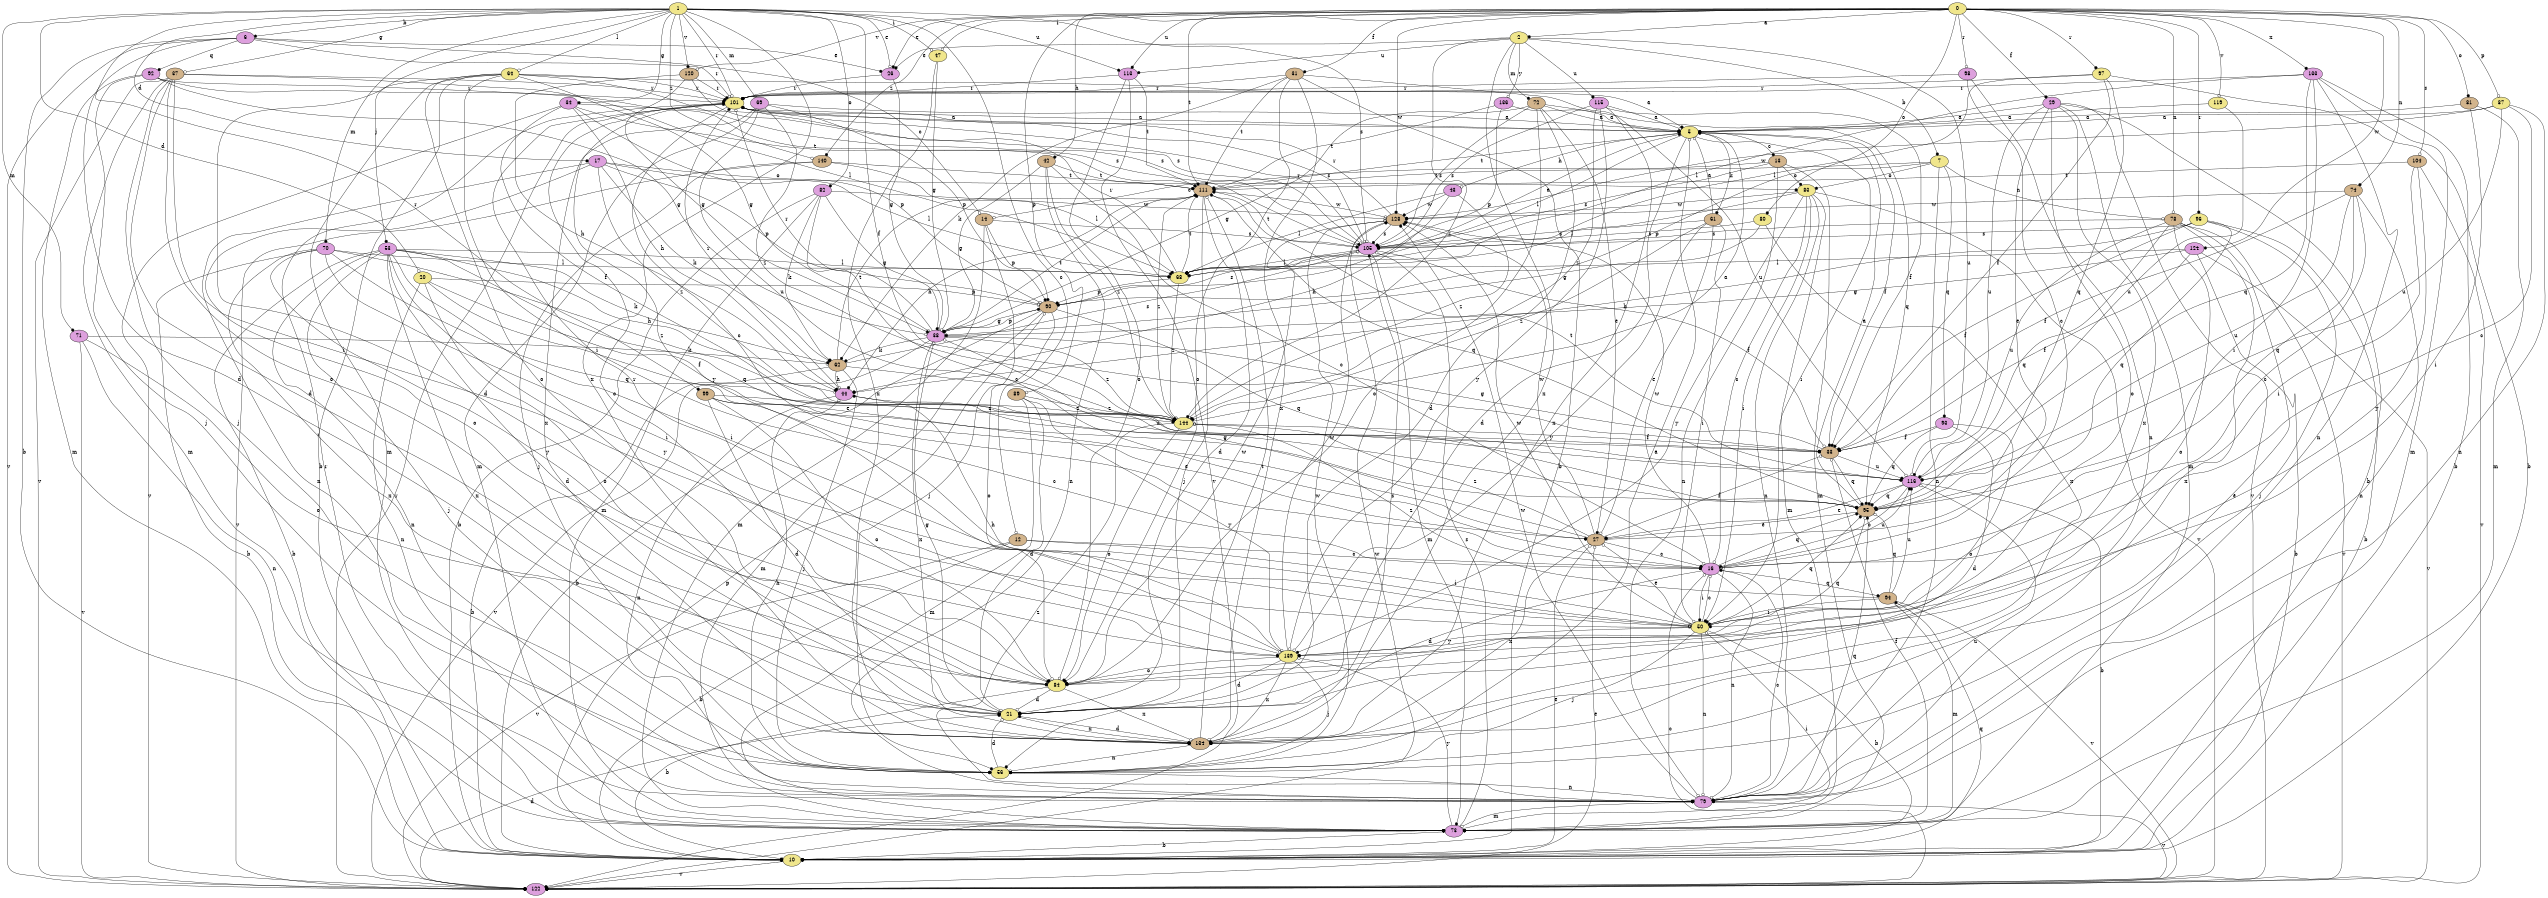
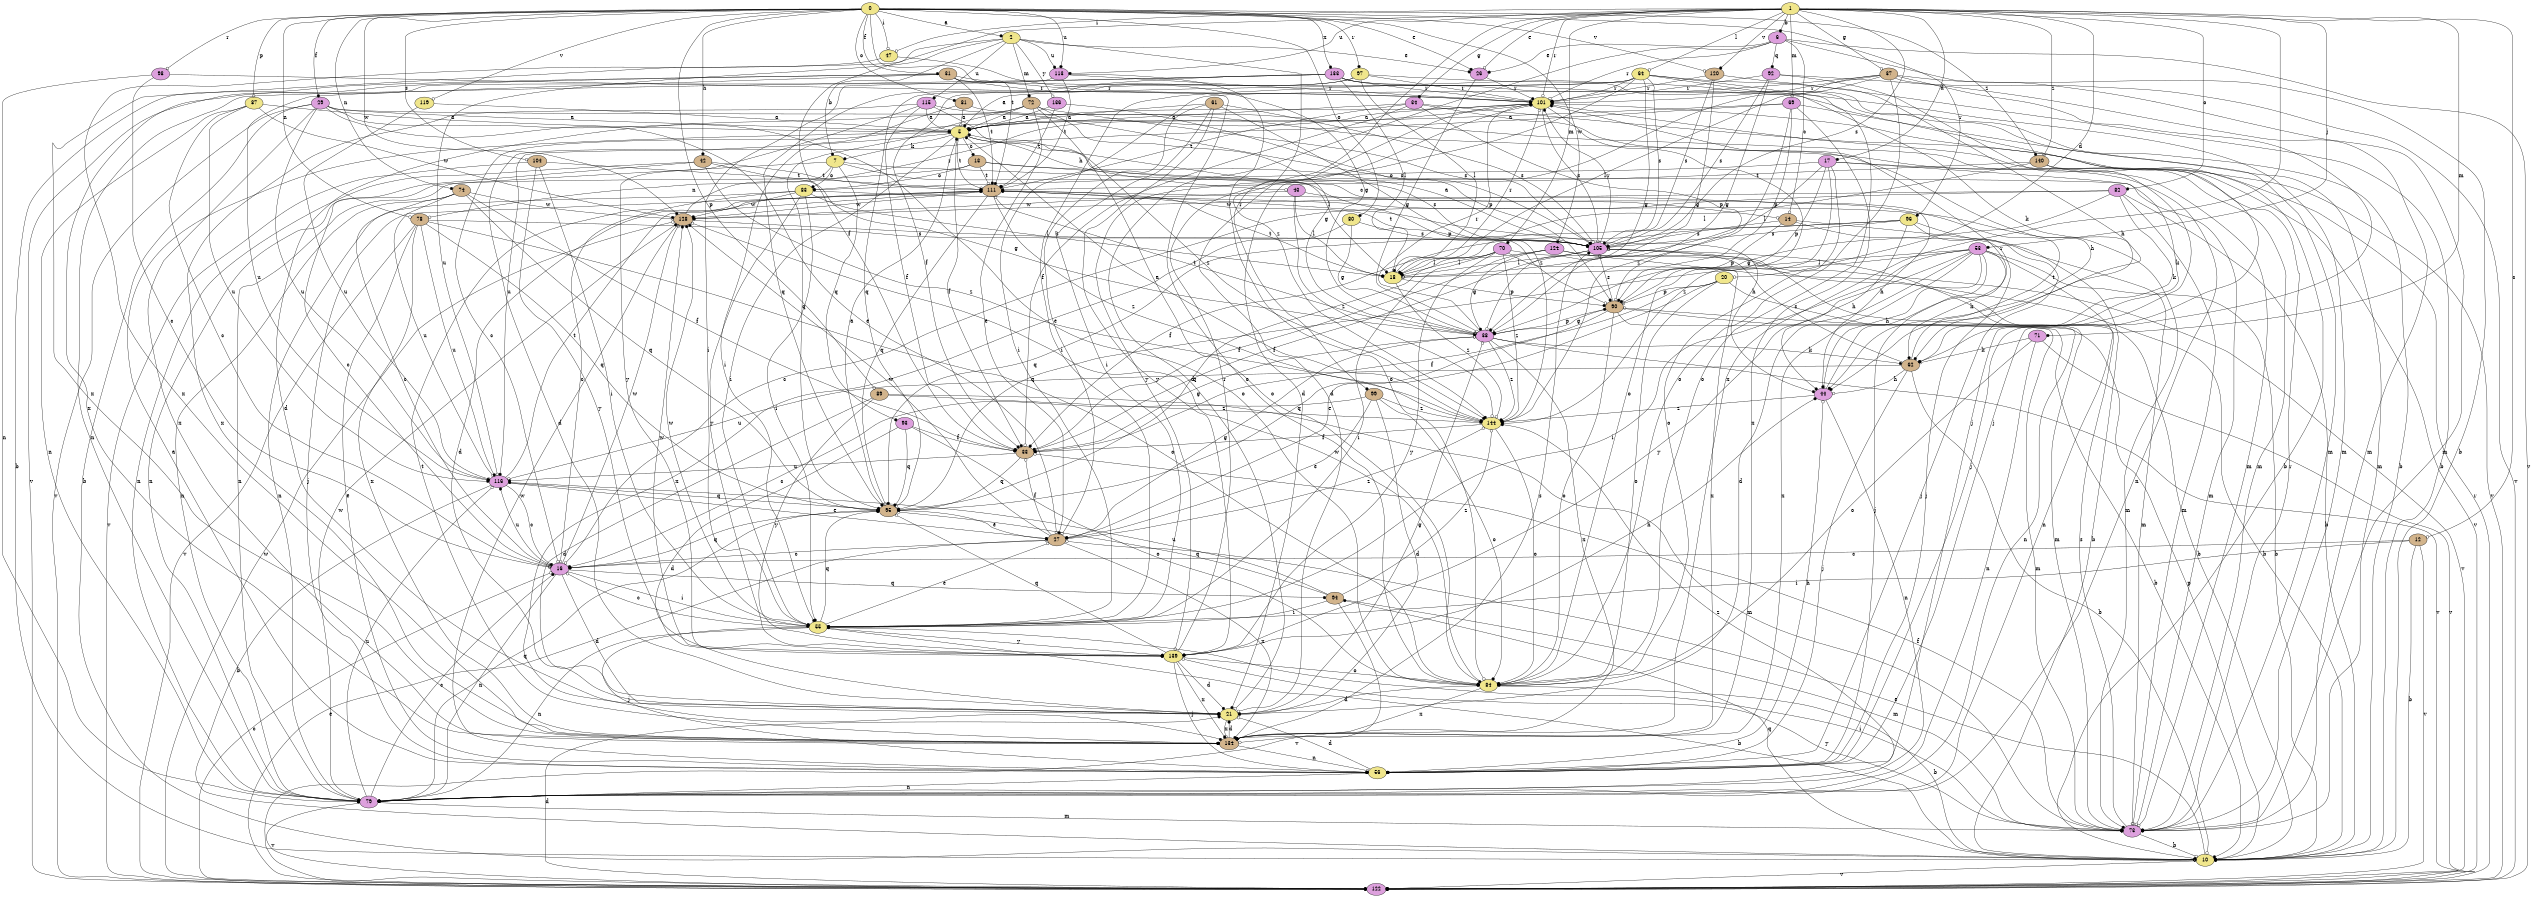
  strict digraph {
    node [fillcolor=plum style=filled]
    edge [arrowhead=dot]
    0 [fillcolor=khaki]
    2 [fillcolor=khaki]
    26
    29
    31 [fillcolor=tan]
    42 [fillcolor=tan]
    47 [fillcolor=khaki]
    74 [fillcolor=tan]
    78 [fillcolor=tan]
    80 [fillcolor=khaki]
    81 [fillcolor=tan]
    87 [fillcolor=khaki]
    89 [fillcolor=tan]
    96 [fillcolor=khaki]
    97 [fillcolor=khaki]
    98
    104 [fillcolor=tan]
    111 [fillcolor=tan]
    113
    119 [fillcolor=khaki]
    120 [fillcolor=tan]
    124
    128 [fillcolor=tan]
    133
    140 [fillcolor=tan]
    134 [fillcolor=tan]
    7 [fillcolor=khaki]
    72 [fillcolor=tan]
    115
    116
    136
    144 [fillcolor=khaki]
    101 [fillcolor=khaki]
    38
    5 [fillcolor=khaki]
    10 [fillcolor=khaki]
    122
    27 [fillcolor=tan]
    73
    84 [fillcolor=khaki]
    62 [fillcolor=tan]
    79
    16
    33 [fillcolor=tan]
    95 [fillcolor=tan]
    105
    56 [fillcolor=khaki]
-   50 [fillcolor=khaki]
+   50 [fillcolor=khaki label=55]
    21 [fillcolor=khaki]
    139 [fillcolor=khaki]
    44
-   68 [fillcolor=khaki]
+   68 [fillcolor=khaki label=18]
    1 [fillcolor=khaki]
    6
    12 [fillcolor=tan]
    17
    20 [fillcolor=khaki]
    34
    37 [fillcolor=tan]
    53
    64 [fillcolor=khaki]
    69
    70
    71
    82
    99 [fillcolor=tan]
    14 [fillcolor=tan]
    92
    83 [fillcolor=khaki]
    90 [fillcolor=tan]
    93
    13 [fillcolor=tan]
    43
    61 [fillcolor=tan]
    94 [fillcolor=tan]
    0 -> 2 [label=a]
    0 -> 26 [label=e]
    0 -> 29 [label=f]
    0 -> 31 [label=f]
    0 -> 42 [label=h]
    0 -> 47 [arrowhead=odot label=i]
    0 -> 74 [label=n]
    0 -> 78 [arrowhead=odot label=n]
    0 -> 80 [label=o]
    0 -> 81 [label=o]
    0 -> 87 [arrowhead=odot label=p]
    0 -> 89 [arrowhead=odot label=p]
    0 -> 96 [label=r]
    0 -> 97 [label=r]
    0 -> 98 [arrowhead=odot label=r]
    0 -> 104 [arrowhead=odot label=s]
    0 -> 111 [label=t]
    0 -> 113 [label=u]
    0 -> 119 [arrowhead=odot label=v]
    0 -> 120 [arrowhead=odot label=v]
    0 -> 124 [label=w]
    0 -> 128 [label=w]
    0 -> 133 [label=x]
    0 -> 140 [label=z]
    2 -> 26 [label=e]
    2 -> 113 [label=u]
    2 -> 134 [arrowhead=odot label=x]
    2 -> 7 [label=b]
    2 -> 72 [label=m]
    2 -> 115 [label=u]
    2 -> 116 [arrowhead=odot label=u]
    2 -> 136 [arrowhead=odot label=y]
    2 -> 144 [label=z]
    26 -> 101 [label=r]
    26 -> 38 [arrowhead=odot label=g]
    29 -> 134 [label=x]
    29 -> 116 [label=u]
    29 -> 5 [label=a]
    29 -> 10 [arrowhead=odot label=b]
    29 -> 122 [arrowhead=odot label=v]
    29 -> 27 [arrowhead=odot label=e]
    29 -> 73 [arrowhead=odot label=m]
    29 -> 84 [arrowhead=odot label=o]
    31 -> 111 [label=t]
    31 -> 134 [arrowhead=odot label=x]
    31 -> 116 [arrowhead=odot label=u]
    31 -> 101 [label=r]
    31 -> 10 [arrowhead=odot label=b]
    31 -> 84 [label=o]
    31 -> 62 [label=k]
    42 -> 111 [label=t]
    42 -> 144 [label=z]
    42 -> 38 [label=g]
    42 -> 79 [arrowhead=odot label=n]
    42 -> 16 [arrowhead=odot label=c]
    47 -> 134 [label=x]
    47 -> 38 [arrowhead=odot label=g]
    74 -> 128 [arrowhead=odot label=w]
    74 -> 116 [arrowhead=odot label=u]
    74 -> 79 [label=n]
    74 -> 16 [arrowhead=odot label=c]
    74 -> 33 [label=f]
    74 -> 95 [label=q]
    78 -> 134 [arrowhead=odot label=x]
    78 -> 116 [label=u]
    78 -> 122 [arrowhead=odot label=v]
    78 -> 84 [arrowhead=odot label=o]
    78 -> 95 [label=q]
    78 -> 105 [label=s]
    78 -> 56 [label=e]
    80 -> 134 [label=x]
    80 -> 38 [arrowhead=odot label=g]
    80 -> 105 [label=s]
    81 -> 5 [arrowhead=odot label=a]
    81 -> 73 [label=m]
    81 -> 50 [label=i]
    87 -> 128 [label=w]
    87 -> 116 [label=u]
    87 -> 5 [arrowhead=odot label=a]
    87 -> 79 [label=n]
    87 -> 16 [arrowhead=odot label=c]
    89 -> 144 [arrowhead=odot label=z]
    89 -> 73 [arrowhead=odot label=m]
    89 -> 21 [arrowhead=odot label=d]
    89 -> 139 [arrowhead=odot label=y]
    96 -> 10 [arrowhead=odot label=b]
    96 -> 33 [label=f]
    96 -> 95 [label=q]
    96 -> 105 [arrowhead=odot label=s]
    96 -> 56 [label=j]
    96 -> 44 [label=h]
    97 -> 101 [arrowhead=odot label=r]
    97 -> 10 [label=b]
    97 -> 33 [label=f]
    97 -> 95 [arrowhead=odot label=q]
    97 -> 68 [label=l]
    98 -> 101 [arrowhead=odot label=r]
    98 -> 79 [label=n]
    98 -> 16 [arrowhead=odot label=c]
    104 -> 111 [label=t]
    104 -> 122 [label=v]
    104 -> 50 [arrowhead=odot label=i]
    104 -> 139 [label=y]
    111 -> 128 [arrowhead=odot label=w]
    111 -> 144 [arrowhead=odot label=z]
    111 -> 95 [arrowhead=odot label=q]
    111 -> 56 [label=j]
    111 -> 21 [label=d]
    111 -> 44 [label=h]
    113 -> 111 [label=t]
    113 -> 101 [label=r]
    113 -> 122 [label=v]
    113 -> 84 [arrowhead=odot label=o]
    119 -> 116 [arrowhead=odot label=u]
    119 -> 5 [arrowhead=odot label=a]
    120 -> 101 [label=r]
    120 -> 38 [label=g]
    120 -> 105 [arrowhead=odot label=s]
    120 -> 44 [label=h]
    124 -> 38 [label=g]
    124 -> 10 [arrowhead=odot label=b]
    124 -> 122 [label=v]
    124 -> 33 [label=f]
    124 -> 68 [label=l]
    128 -> 101 [label=r]
    128 -> 105 [label=s]
    133 -> 101 [arrowhead=odot label=r]
    133 -> 10 [label=b]
    133 -> 73 [arrowhead=odot label=m]
    133 -> 79 [label=n]
    133 -> 95 [label=q]
    133 -> 50 [arrowhead=odot label=i]
    133 -> 68 [arrowhead=odot label=l]
    140 -> 111 [label=t]
    140 -> 122 [label=v]
    140 -> 56 [arrowhead=odot label=j]
    140 -> 68 [label=l]
    134 -> 111 [arrowhead=odot label=t]
    134 -> 105 [label=s]
    134 -> 56 [arrowhead=odot label=n]
    134 -> 21 [label=d]
    7 -> 78 [arrowhead=odot label=n]
    7 -> 79 [label=n]
    7 -> 14 [arrowhead=odot label=c]
    7 -> 83 [label=o]
    7 -> 90 [arrowhead=odot label=p]
    7 -> 93 [label=q]
    72 -> 38 [arrowhead=odot label=g]
    72 -> 5 [label=a]
    72 -> 27 [label=e]
    72 -> 84 [label=o]
    72 -> 95 [label=q]
    72 -> 105 [label=s]
    72 -> 21 [arrowhead=odot label=d]
    115 -> 134 [arrowhead=odot label=x]
    115 -> 144 [label=z]
    115 -> 5 [arrowhead=odot label=a]
    115 -> 33 [label=f]
    115 -> 105 [label=s]
    115 -> 139 [arrowhead=odot label=y]
    116 -> 111 [label=t]
    116 -> 10 [arrowhead=odot label=b]
    116 -> 27 [label=e]
    116 -> 16 [label=c]
    116 -> 95 [label=q]
    136 -> 111 [label=t]
    136 -> 5 [label=a]
    136 -> 90 [label=p]
    144 -> 5 [label=a]
    144 -> 84 [label=o]
    144 -> 33 [label=f]
    101 -> 5 [arrowhead=odot label=a]
    101 -> 84 [label=o]
    101 -> 16 [arrowhead=odot label=c]
    101 -> 105 [arrowhead=odot label=s]
    101 -> 139 [arrowhead=odot label=y]
    38 -> 111 [arrowhead=odot label=t]
    38 -> 134 [arrowhead=odot label=x]
    38 -> 144 [label=z]
    38 -> 101 [arrowhead=odot label=r]
    38 -> 122 [arrowhead=odot label=v]
    38 -> 62 [label=k]
    38 -> 90 [label=p]
    5 -> 111 [arrowhead=odot label=t]
    5 -> 33 [label=f]
    5 -> 50 [label=i]
    5 -> 21 [label=d]
    5 -> 68 [label=l]
    5 -> 13 [label=c]
    5 -> 43 [arrowhead=odot label=h]
-   5 -> 61 [label=k]
+   5 -> 7 [label=k]
    10 -> 122 [label=v]
    10 -> 27 [arrowhead=odot label=e]
    10 -> 90 [arrowhead=odot label=p]
    10 -> 94 [label=q]
    122 -> 128 [arrowhead=odot label=w]
    122 -> 101 [label=r]
    122 -> 27 [arrowhead=odot label=e]
    122 -> 16 [arrowhead=odot label=c]
    122 -> 21 [label=d]
    27 -> 128 [label=w]
    27 -> 134 [label=x]
    27 -> 144 [arrowhead=odot label=z]
    27 -> 38 [arrowhead=odot label=g]
    27 -> 16 [label=c]
    27 -> 33 [arrowhead=odot label=f]
    73 -> 101 [arrowhead=odot label=r]
    73 -> 10 [arrowhead=odot label=b]
    73 -> 33 [arrowhead=odot label=f]
    73 -> 105 [arrowhead=odot label=s]
    73 -> 50 [arrowhead=odot label=i]
    73 -> 139 [arrowhead=odot label=y]
    84 -> 128 [arrowhead=odot label=w]
    84 -> 134 [arrowhead=odot label=x]
    84 -> 10 [arrowhead=odot label=b]
    84 -> 21 [arrowhead=odot label=d]
    62 -> 111 [label=t]
    62 -> 116 [arrowhead=odot label=u]
    62 -> 10 [arrowhead=odot label=b]
    62 -> 105 [arrowhead=odot label=s]
    62 -> 56 [label=j]
    62 -> 44 [arrowhead=odot label=h]
    79 -> 128 [label=w]
    79 -> 116 [arrowhead=odot label=u]
-   144 -> 79 [label=z]
+   79 -> 144 [label=z]
    79 -> 122 [arrowhead=odot label=v]
    79 -> 73 [arrowhead=odot label=m]
    79 -> 16 [label=c]
    79 -> 95 [label=q]
    16 -> 128 [arrowhead=odot label=w]
    16 -> 116 [label=u]
    16 -> 79 [arrowhead=odot label=n]
    16 -> 95 [label=q]
    16 -> 50 [label=i]
    16 -> 21 [arrowhead=odot label=d]
    16 -> 94 [label=q]
    33 -> 116 [label=u]
    33 -> 38 [arrowhead=odot label=g]
    33 -> 95 [label=q]
    95 -> 5 [label=a]
    95 -> 27 [label=e]
    105 -> 111 [label=t]
    105 -> 101 [label=r]
    105 -> 5 [label=a]
    105 -> 73 [label=m]
    105 -> 33 [arrowhead=odot label=f]
    105 -> 68 [arrowhead=odot label=l]
    56 -> 128 [arrowhead=odot label=w]
    56 -> 5 [arrowhead=odot label=a]
    56 -> 79 [arrowhead=odot label=n]
    56 -> 21 [arrowhead=odot label=d]
    56 -> 44 [arrowhead=odot label=h]
    50 -> 128 [label=w]
    50 -> 10 [arrowhead=odot label=b]
    50 -> 27 [arrowhead=odot label=e]
    50 -> 79 [arrowhead=odot label=n]
    50 -> 16 [arrowhead=odot label=c]
    50 -> 95 [label=q]
    50 -> 56 [label=j]
    50 -> 139 [label=y]
    21 -> 134 [arrowhead=odot label=x]
    21 -> 38 [arrowhead=odot label=g]
    139 -> 128 [label=w]
    139 -> 134 [label=x]
    139 -> 101 [arrowhead=odot label=r]
    139 -> 84 [label=o]
    139 -> 95 [arrowhead=odot label=q]
    139 -> 56 [label=j]
    139 -> 21 [label=d]
    139 -> 44 [label=h]
    44 -> 144 [arrowhead=odot label=z]
    44 -> 101 [label=r]
    44 -> 79 [label=n]
    68 -> 111 [label=t]
    68 -> 144 [arrowhead=odot label=z]
    68 -> 101 [arrowhead=odot label=r]
    68 -> 90 [label=p]
    1 -> 26 [arrowhead=odot label=e]
    1 -> 47 [arrowhead=odot label=i]
    1 -> 113 [label=u]
    1 -> 120 [label=v]
    1 -> 140 [arrowhead=odot label=z]
    1 -> 134 [label=x]
    1 -> 101 [arrowhead=odot label=r]
    1 -> 33 [label=f]
    1 -> 105 [arrowhead=odot label=s]
    1 -> 6 [label=b]
    1 -> 12 [arrowhead=odot label=c]
    1 -> 17 [label=d]
    1 -> 20 [arrowhead=odot label=d]
    1 -> 34 [label=g]
    1 -> 37 [arrowhead=odot label=g]
    1 -> 53 [label=j]
    1 -> 64 [arrowhead=odot label=l]
    1 -> 69 [arrowhead=odot label=m]
    1 -> 70 [label=m]
    1 -> 71 [label=m]
    1 -> 82 [label=o]
    1 -> 99 [label=r]
    6 -> 26 [label=e]
    6 -> 101 [arrowhead=odot label=r]
    6 -> 10 [arrowhead=odot label=b]
    6 -> 122 [label=v]
    6 -> 21 [arrowhead=odot label=d]
    6 -> 14 [arrowhead=odot label=c]
    6 -> 92 [label=q]
    12 -> 10 [label=b]
    12 -> 122 [arrowhead=odot label=v]
    12 -> 16 [label=c]
    12 -> 50 [arrowhead=odot label=i]
    17 -> 144 [label=z]
    17 -> 84 [arrowhead=odot label=o]
    17 -> 62 [label=k]
    17 -> 79 [arrowhead=odot label=n]
    17 -> 68 [arrowhead=odot label=l]
    17 -> 83 [label=o]
    17 -> 90 [arrowhead=odot label=p]
    20 -> 27 [label=e]
    20 -> 84 [arrowhead=odot label=o]
    20 -> 79 [label=n]
    20 -> 33 [label=f]
    20 -> 90 [arrowhead=odot label=p]
    34 -> 111 [arrowhead=odot label=t]
    34 -> 5 [label=a]
    34 -> 122 [arrowhead=odot label=v]
    34 -> 33 [arrowhead=odot label=f]
    34 -> 44 [label=h]
    34 -> 90 [arrowhead=odot label=p]
    37 -> 101 [label=r]
    37 -> 122 [label=v]
    37 -> 73 [arrowhead=odot label=m]
    37 -> 84 [label=o]
    37 -> 56 [arrowhead=odot label=j]
    37 -> 50 [arrowhead=odot label=i]
    37 -> 21 [label=d]
    37 -> 68 [label=l]
    53 -> 134 [arrowhead=odot label=x]
    53 -> 10 [label=b]
    53 -> 62 [label=k]
    53 -> 79 [arrowhead=odot label=n]
    53 -> 95 [label=q]
    53 -> 56 [arrowhead=odot label=j]
    53 -> 50 [arrowhead=odot label=i]
    53 -> 21 [label=d]
    53 -> 139 [label=y]
    53 -> 44 [arrowhead=odot label=h]
    53 -> 68 [arrowhead=odot label=l]
    64 -> 101 [label=r]
    64 -> 38 [arrowhead=odot label=g]
    64 -> 5 [label=a]
    64 -> 10 [label=b]
    64 -> 73 [label=m]
    64 -> 84 [arrowhead=odot label=o]
    64 -> 105 [label=s]
    64 -> 50 [arrowhead=odot label=i]
    64 -> 21 [arrowhead=odot label=d]
    69 -> 134 [label=x]
    69 -> 116 [label=u]
    69 -> 144 [arrowhead=odot label=z]
    69 -> 5 [arrowhead=odot label=a]
    69 -> 73 [label=m]
    69 -> 90 [label=p]
    70 -> 134 [label=x]
    70 -> 144 [label=z]
    70 -> 10 [label=b]
    70 -> 95 [label=q]
    70 -> 50 [arrowhead=odot label=i]
    70 -> 139 [label=y]
    70 -> 68 [label=l]
    71 -> 122 [arrowhead=odot label=v]
    71 -> 84 [arrowhead=odot label=o]
    71 -> 62 [arrowhead=odot label=k]
    71 -> 79 [label=n]
    82 -> 128 [arrowhead=odot label=w]
    82 -> 38 [label=g]
    82 -> 10 [arrowhead=odot label=b]
    82 -> 73 [arrowhead=odot label=m]
    82 -> 62 [label=k]
    82 -> 16 [arrowhead=odot label=c]
    99 -> 144 [label=z]
    99 -> 27 [label=e]
    99 -> 84 [label=o]
    99 -> 16 [label=c]
    99 -> 21 [arrowhead=odot label=d]
    14 -> 73 [arrowhead=odot label=m]
    14 -> 105 [label=s]
    14 -> 56 [label=j]
    14 -> 90 [label=p]
    92 -> 101 [label=r]
    92 -> 38 [arrowhead=odot label=g]
    92 -> 73 [label=m]
    92 -> 105 [arrowhead=odot label=s]
    92 -> 56 [arrowhead=odot label=j]
    83 -> 128 [label=w]
-   83 -> 122 [arrowhead=odot label=v]
    83 -> 73 [label=m]
    83 -> 79 [label=n]
    83 -> 16 [arrowhead=odot label=c]
    83 -> 50 [label=i]
    83 -> 139 [label=y]
    83 -> 68 [label=l]
    90 -> 38 [label=g]
    90 -> 10 [label=b]
    90 -> 73 [label=m]
    90 -> 84 [arrowhead=odot label=o]
    90 -> 95 [arrowhead=odot label=q]
    90 -> 105 [arrowhead=odot label=s]
    93 -> 84 [label=o]
    93 -> 33 [label=f]
    93 -> 95 [label=q]
    93 -> 21 [arrowhead=odot label=d]
    13 -> 111 [arrowhead=odot label=t]
    13 -> 73 [arrowhead=odot label=m]
    13 -> 79 [arrowhead=odot label=n]
    13 -> 105 [label=s]
    13 -> 83 [label=o]
    43 -> 128 [label=w]
    43 -> 144 [arrowhead=odot label=z]
    43 -> 44 [label=h]
    43 -> 68 [label=l]
    61 -> 144 [label=z]
    61 -> 5 [arrowhead=odot label=a]
    61 -> 27 [arrowhead=odot label=e]
    61 -> 105 [arrowhead=odot label=s]
    61 -> 50 [arrowhead=odot label=i]
    61 -> 139 [arrowhead=odot label=y]
    94 -> 116 [label=u]
    94 -> 144 [arrowhead=odot label=z]
    94 -> 122 [arrowhead=odot label=v]
    94 -> 73 [label=m]
    94 -> 95 [arrowhead=odot label=q]
    94 -> 50 [label=i]
  }
